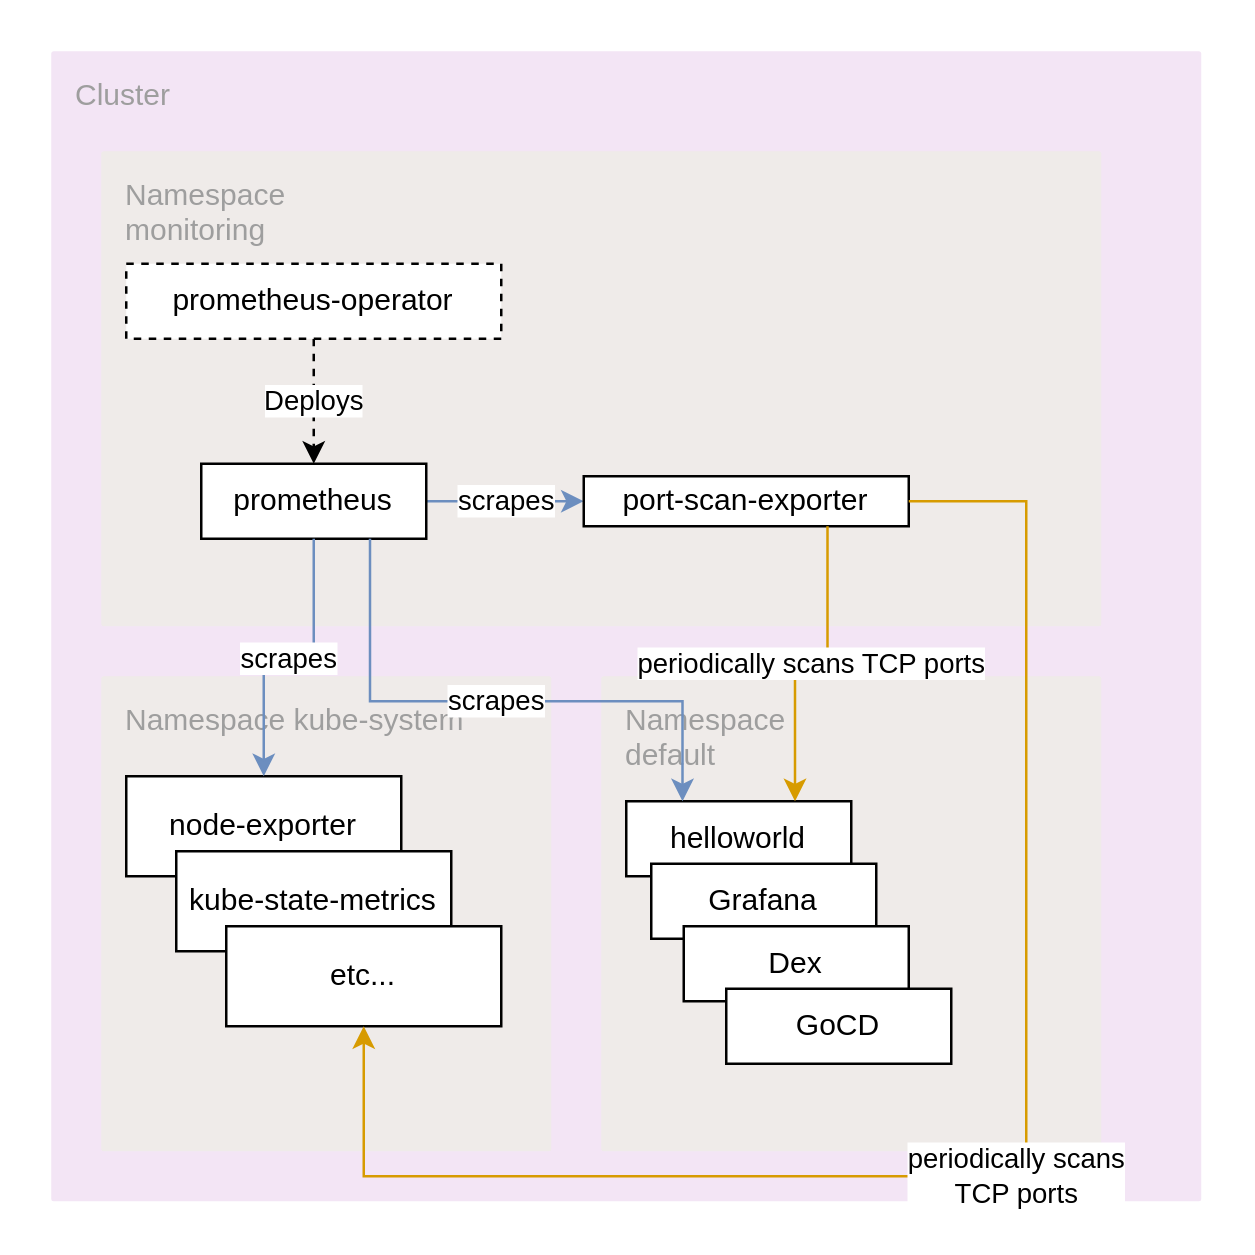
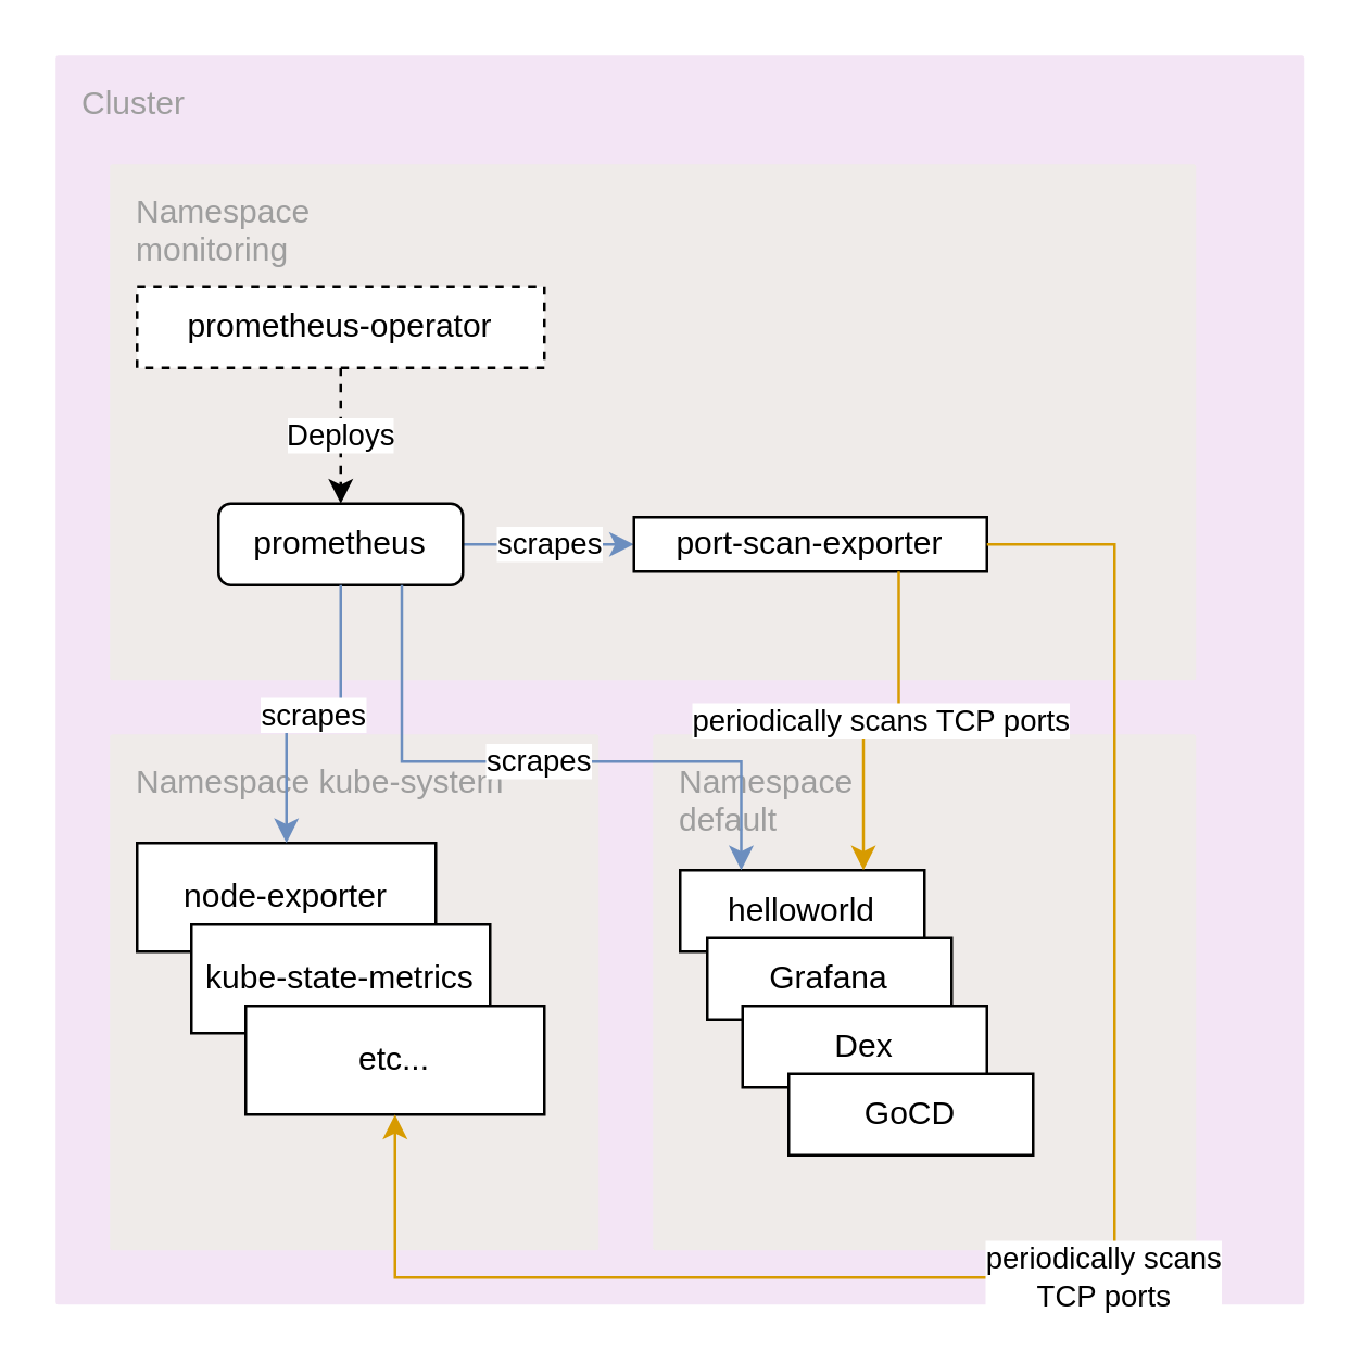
  <mxCell id="0" />
  <mxCell id="1" parent="0" />
  <mxCell id="2" value="Cluster" style="points=[[0,0,0],[0.25,0,0],[0.5,0,0],[0.75,0,0],[1,0,0],[1,0.25,0],[1,0.5,0],[1,0.75,0],[1,1,0],[0.75,1,0],[0.5,1,0],[0.25,1,0],[0,1,0],[0,0.75,0],[0,0.5,0],[0,0.25,0]];rounded=1;absoluteArcSize=1;arcSize=2;html=1;strokeColor=none;gradientColor=none;shadow=0;dashed=0;fontSize=12;fontColor=#9E9E9E;align=left;verticalAlign=top;spacing=10;spacingTop=-4;fillColor=#F3E5F5;" vertex="1" parent="1"><mxGeometry x="20" y="20" width="460" height="460" as="geometry" /></mxCell>
  <mxCell id="3" value="Namespace&lt;br&gt;monitoring" style="points=[[0,0,0],[0.25,0,0],[0.5,0,0],[0.75,0,0],[1,0,0],[1,0.25,0],[1,0.5,0],[1,0.75,0],[1,1,0],[0.75,1,0],[0.5,1,0],[0.25,1,0],[0,1,0],[0,0.75,0],[0,0.5,0],[0,0.25,0]];rounded=1;absoluteArcSize=1;arcSize=2;html=1;strokeColor=none;gradientColor=none;shadow=0;dashed=0;fontSize=12;fontColor=#9E9E9E;align=left;verticalAlign=top;spacing=10;spacingTop=-4;fillColor=#EFEBE9;" vertex="1" parent="1"><mxGeometry x="40" y="60" width="400" height="190" as="geometry" /></mxCell>
  <mxCell id="4" value="Deploys" style="edgeStyle=orthogonalEdgeStyle;rounded=0;orthogonalLoop=1;jettySize=auto;html=1;exitX=0.5;exitY=1;exitDx=0;exitDy=0;entryX=0.5;entryY=0;entryDx=0;entryDy=0;dashed=1;" edge="1" parent="1" source="5" target="7"><mxGeometry relative="1" as="geometry" /></mxCell>
  <mxCell id="5" value="prometheus-operator" style="rounded=0;whiteSpace=wrap;html=1;dashed=1;" vertex="1" parent="1"><mxGeometry x="50" y="105" width="150" height="30" as="geometry" /></mxCell>
  <mxCell id="6" value="scrapes" style="edgeStyle=orthogonalEdgeStyle;rounded=0;orthogonalLoop=1;jettySize=auto;html=1;exitX=1;exitY=0.5;exitDx=0;exitDy=0;entryX=0;entryY=0.5;entryDx=0;entryDy=0;fillColor=#dae8fc;strokeColor=#6c8ebf;" edge="1" parent="1" source="7" target="8"><mxGeometry relative="1" as="geometry" /></mxCell>
- <mxCell id="7" value="prometheus" style="rounded=0;whiteSpace=wrap;html=1;" vertex="1" parent="1"><mxGeometry x="80" y="185" width="90" height="30" as="geometry" /></mxCell>
+ <mxCell id="7" value="prometheus" style="whiteSpace=wrap;html=1;rounded=1;" vertex="1" parent="1"><mxGeometry x="80" y="185" width="90" height="30" as="geometry" /></mxCell>
  <mxCell id="8" value="port-scan-exporter" style="rounded=0;whiteSpace=wrap;html=1;" vertex="1" parent="1"><mxGeometry x="233" y="190" width="130" height="20" as="geometry" /></mxCell>
  <mxCell id="9" value="Namespace kube-system" style="points=[[0,0,0],[0.25,0,0],[0.5,0,0],[0.75,0,0],[1,0,0],[1,0.25,0],[1,0.5,0],[1,0.75,0],[1,1,0],[0.75,1,0],[0.5,1,0],[0.25,1,0],[0,1,0],[0,0.75,0],[0,0.5,0],[0,0.25,0]];rounded=1;absoluteArcSize=1;arcSize=2;html=1;strokeColor=none;gradientColor=none;shadow=0;dashed=0;fontSize=12;fontColor=#9E9E9E;align=left;verticalAlign=top;spacing=10;spacingTop=-4;fillColor=#EFEBE9;" vertex="1" parent="1"><mxGeometry x="40" y="270" width="180" height="190" as="geometry" /></mxCell>
  <mxCell id="10" value="node-exporter" style="rounded=0;whiteSpace=wrap;html=1;" vertex="1" parent="1"><mxGeometry x="50" y="310" width="110" height="40" as="geometry" /></mxCell>
  <mxCell id="11" value="kube-state-metrics" style="rounded=0;whiteSpace=wrap;html=1;" vertex="1" parent="1"><mxGeometry x="70" y="340" width="110" height="40" as="geometry" /></mxCell>
  <mxCell id="12" value="etc..." style="rounded=0;whiteSpace=wrap;html=1;" vertex="1" parent="1"><mxGeometry x="90" y="370" width="110" height="40" as="geometry" /></mxCell>
  <mxCell id="13" value="scrapes" style="edgeStyle=orthogonalEdgeStyle;rounded=0;orthogonalLoop=1;jettySize=auto;html=1;exitX=0.5;exitY=1;exitDx=0;exitDy=0;entryX=0.5;entryY=0;entryDx=0;entryDy=0;fillColor=#dae8fc;strokeColor=#6c8ebf;" edge="1" parent="1" source="7" target="10"><mxGeometry relative="1" as="geometry" /></mxCell>
  <mxCell id="14" value="Namespace&lt;br&gt;default" style="points=[[0,0,0],[0.25,0,0],[0.5,0,0],[0.75,0,0],[1,0,0],[1,0.25,0],[1,0.5,0],[1,0.75,0],[1,1,0],[0.75,1,0],[0.5,1,0],[0.25,1,0],[0,1,0],[0,0.75,0],[0,0.5,0],[0,0.25,0]];rounded=1;absoluteArcSize=1;arcSize=2;html=1;strokeColor=none;gradientColor=none;shadow=0;dashed=0;fontSize=12;fontColor=#9E9E9E;align=left;verticalAlign=top;spacing=10;spacingTop=-4;fillColor=#EFEBE9;" vertex="1" parent="1"><mxGeometry x="240" y="270" width="200" height="190" as="geometry" /></mxCell>
  <mxCell id="15" value="helloworld" style="rounded=0;whiteSpace=wrap;html=1;" vertex="1" parent="1"><mxGeometry x="250" y="320" width="90" height="30" as="geometry" /></mxCell>
  <mxCell id="16" value="Grafana" style="rounded=0;whiteSpace=wrap;html=1;" vertex="1" parent="1"><mxGeometry x="260" y="345" width="90" height="30" as="geometry" /></mxCell>
  <mxCell id="17" value="Dex" style="rounded=0;whiteSpace=wrap;html=1;" vertex="1" parent="1"><mxGeometry x="273" y="370" width="90" height="30" as="geometry" /></mxCell>
  <mxCell id="18" value="GoCD" style="rounded=0;whiteSpace=wrap;html=1;" vertex="1" parent="1"><mxGeometry x="290" y="395" width="90" height="30" as="geometry" /></mxCell>
  <mxCell id="19" value="periodically scans TCP ports" style="edgeStyle=orthogonalEdgeStyle;rounded=0;orthogonalLoop=1;jettySize=auto;html=1;exitX=0.75;exitY=1;exitDx=0;exitDy=0;entryX=0.75;entryY=0;entryDx=0;entryDy=0;fillColor=#ffe6cc;strokeColor=#d79b00;" edge="1" parent="1" source="8" target="15"><mxGeometry relative="1" as="geometry" /></mxCell>
  <mxCell id="20" value="periodically scans&lt;br&gt;TCP ports" style="edgeStyle=orthogonalEdgeStyle;rounded=0;orthogonalLoop=1;jettySize=auto;html=1;exitX=1;exitY=0.5;exitDx=0;exitDy=0;entryX=0.5;entryY=1;entryDx=0;entryDy=0;fillColor=#ffe6cc;strokeColor=#d79b00;" edge="1" parent="1" source="8" target="12"><mxGeometry relative="1" as="geometry"><Array as="points"><mxPoint x="410" y="200" /><mxPoint x="410" y="470" /><mxPoint x="145" y="470" /></Array></mxGeometry></mxCell>
  <mxCell id="21" value="scrapes" style="edgeStyle=orthogonalEdgeStyle;rounded=0;orthogonalLoop=1;jettySize=auto;html=1;exitX=0.75;exitY=1;exitDx=0;exitDy=0;entryX=0.25;entryY=0;entryDx=0;entryDy=0;fillColor=#dae8fc;strokeColor=#6c8ebf;" edge="1" parent="1" source="7" target="15"><mxGeometry relative="1" as="geometry"><Array as="points"><mxPoint x="148" y="280" /><mxPoint x="273" y="280" /></Array></mxGeometry></mxCell>
